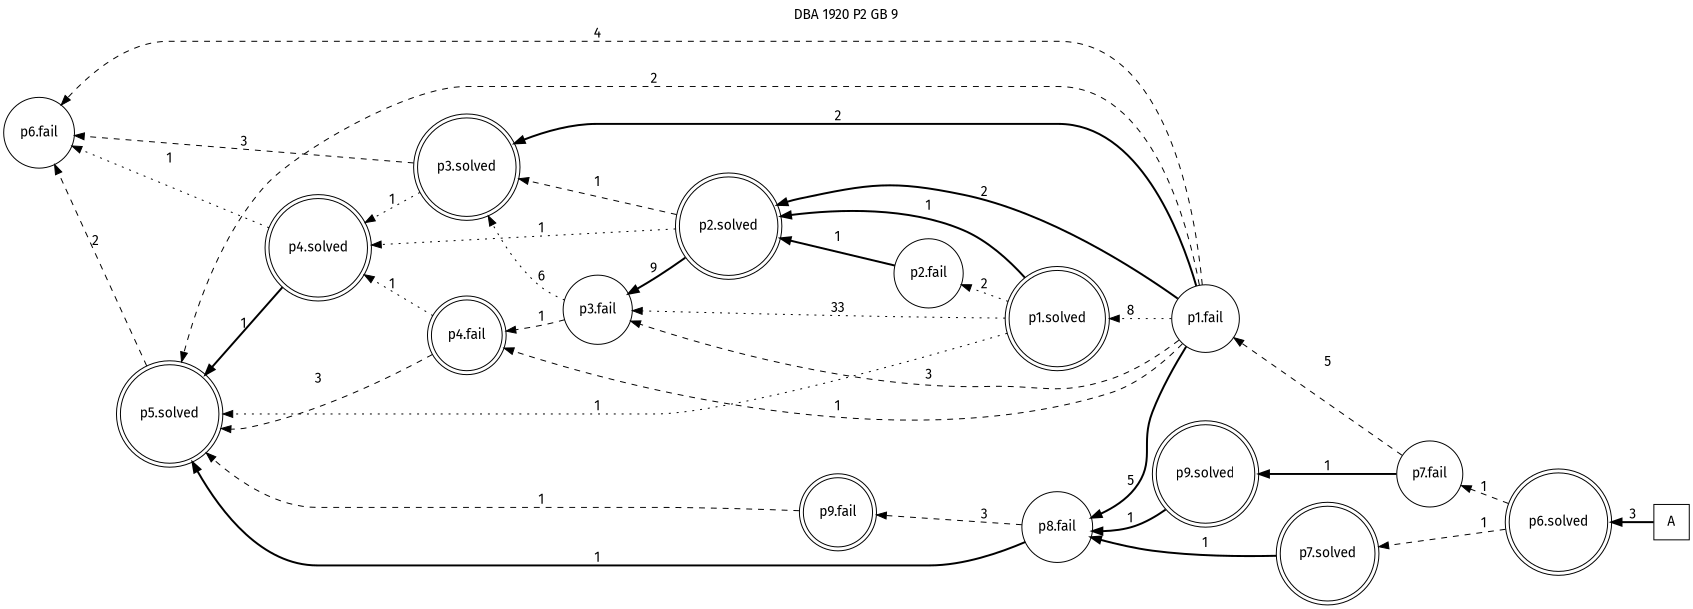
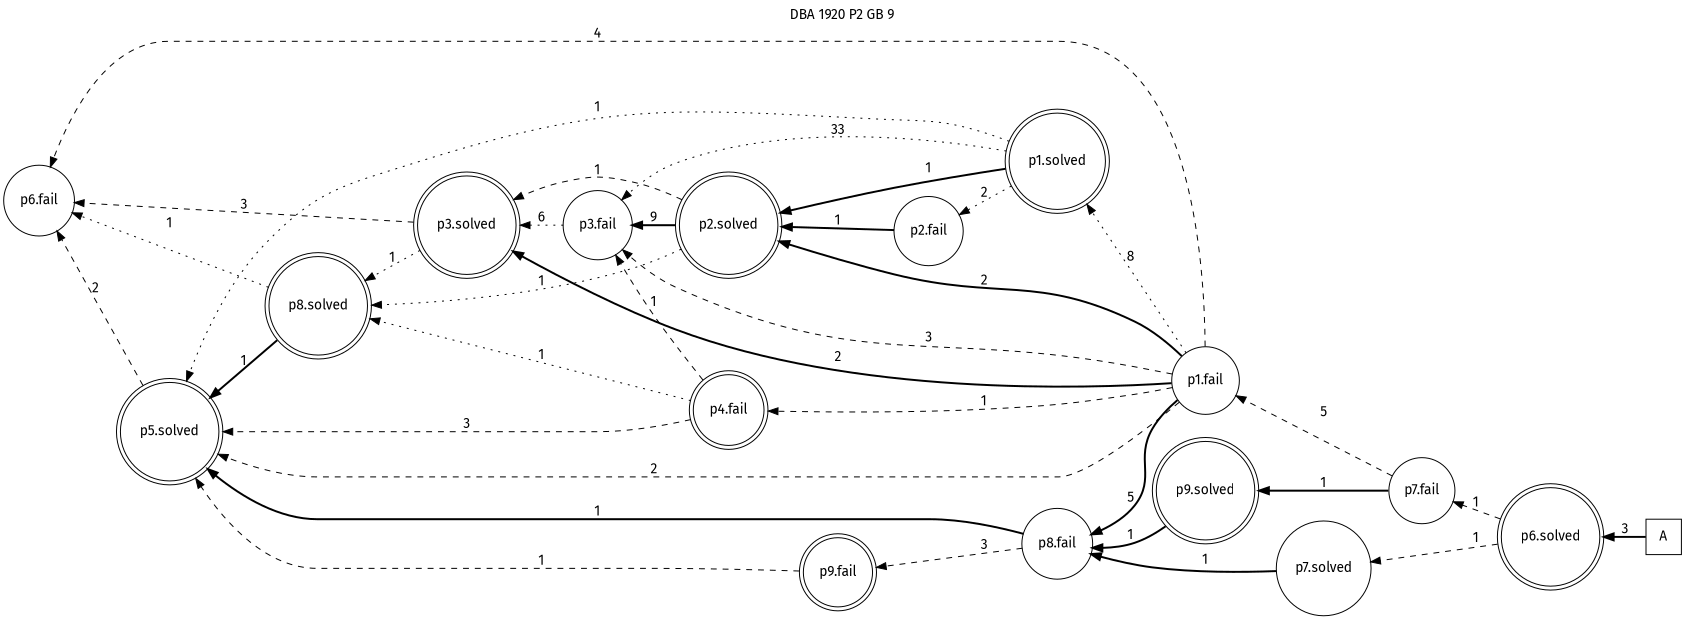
  digraph {
    fontname="Fira Sans"
    label=" DBA 1920 P2 GB 9 "
    labelloc=tl
    rankdir=RL
    node [fontname="Fira Sans" shape=doublecircle]
    edge [fontname="Fira Sans" style=dashed]
    n1 [label=A shape=square]
    n2 [label="p6.solved"]
-   n3 [label="p7.solved"]
+   n3 [label="p7.solved" shape=circle]
    n4 [label="p7.fail" shape=circle]
    n5 [label="p1.fail" shape=circle]
    n6 [label="p1.solved"]
    n7 [label="p2.solved"]
    n8 [label="p3.fail" shape=circle]
    n9 [label="p3.solved"]
    n10 [label="p4.fail"]
    n11 [label="p6.fail" shape=circle]
    n12 [label="p5.solved"]
    n13 [label="p8.fail" shape=circle]
    n14 [label="p9.solved"]
    n15 [label="p2.fail" shape=circle]
-   n16 [label="p4.solved"]
+   n16 [label="p8.solved"]
    n17 [label="p9.fail"]
    n1 -> n2 [label=3 style=bold]
    n2 -> n3 [label=1]
    n2 -> n4 [label=1]
    n3 -> n13 [label=1 style=bold]
    n4 -> n5 [label=5]
    n4 -> n14 [label=1 style=bold]
    n5 -> n6 [label=8 style=dotted]
    n5 -> n7 [label=2 style=bold]
    n5 -> n8 [label=3]
    n5 -> n9 [label=2 style=bold]
    n5 -> n10 [label=1]
    n5 -> n11 [label=4]
    n5 -> n12 [label=2]
    n5 -> n13 [label=5 style=bold]
    n6 -> n7 [label=1 style=bold]
    n6 -> n8 [label=33 style=dotted]
    n6 -> n12 [label=1 style=dotted]
    n6 -> n15 [label=2 style=dotted]
    n7 -> n8 [label=9 style=bold]
    n7 -> n9 [label=1]
    n7 -> n16 [label=1 style=dotted]
    n8 -> n9 [label=6 style=dotted]
-   n8 -> n10 [label=1]
+   n10 -> n8 [label=1]
    n9 -> n11 [label=3]
    n9 -> n16 [label=1 style=dotted]
    n10 -> n12 [label=3]
    n10 -> n16 [label=1 style=dotted]
    n12 -> n11 [label=2]
    n13 -> n12 [label=1 style=bold]
    n13 -> n17 [label=3]
    n14 -> n13 [label=1 style=bold]
    n15 -> n7 [label=1 style=bold]
    n16 -> n11 [label=1 style=dotted]
    n16 -> n12 [label=1 style=bold]
    n17 -> n12 [label=1]
  }
